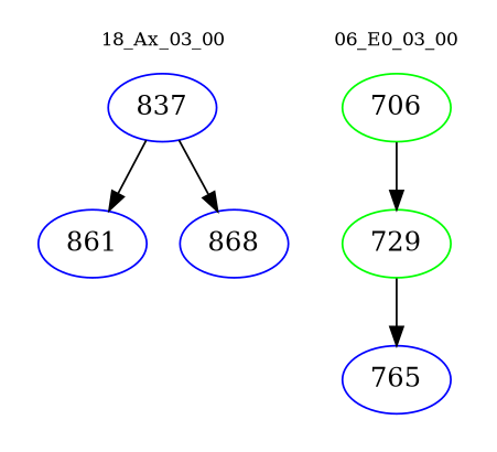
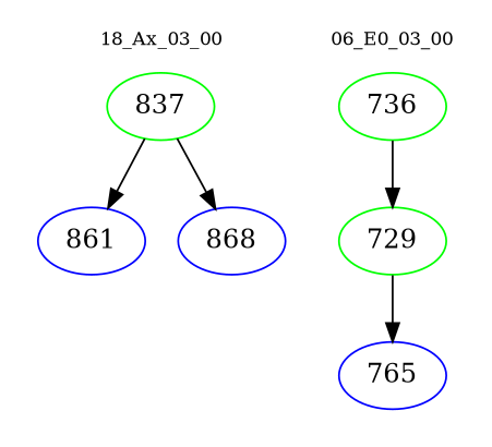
  digraph {
    node [color=blue]
    edge [color=black]
    n1 [label=861]
-   n2 [label=837]
+   n2 [color=green label=837]
    n3 [label=868]
-   n4 [color=green label=706]
+   n4 [color=green label=736]
    n5 [color=green label=729]
    n6 [label=765]
    subgraph cluster_1 {
      color=white
      fontsize=10
      label="18_Ax_03_00"
      n1
      n2
      n3
    }
    subgraph cluster_2 {
      color=white
      fontsize=10
      label="06_E0_03_00"
      n4
      n5
      n6
    }
    n2 -> n1
    n2 -> n3
    n4 -> n5
    n5 -> n6
  }
